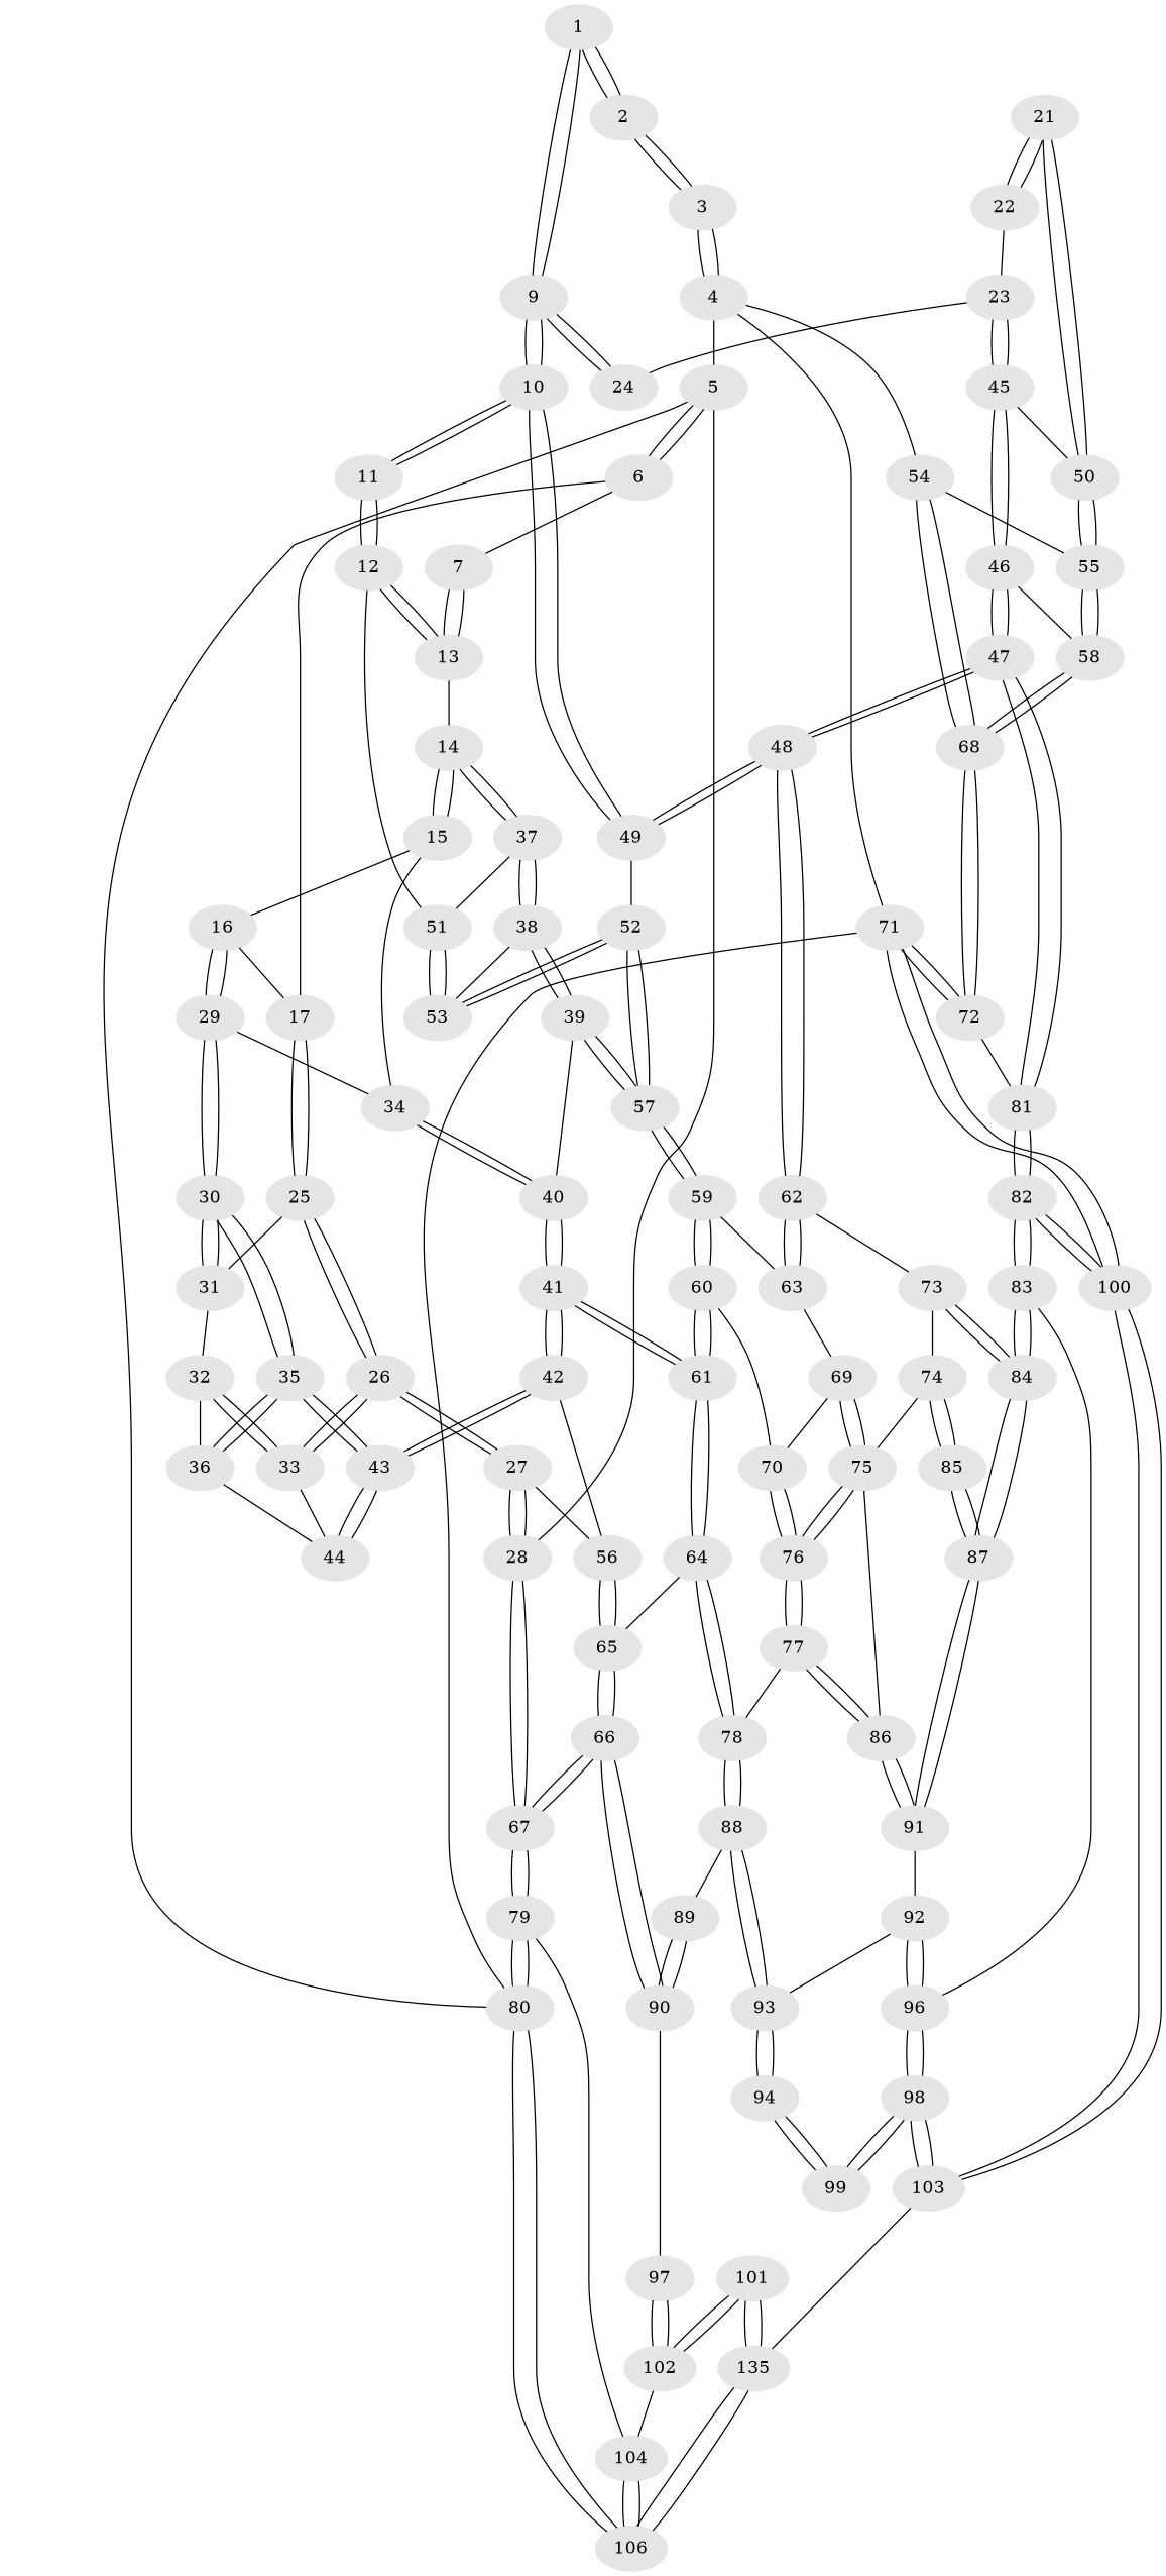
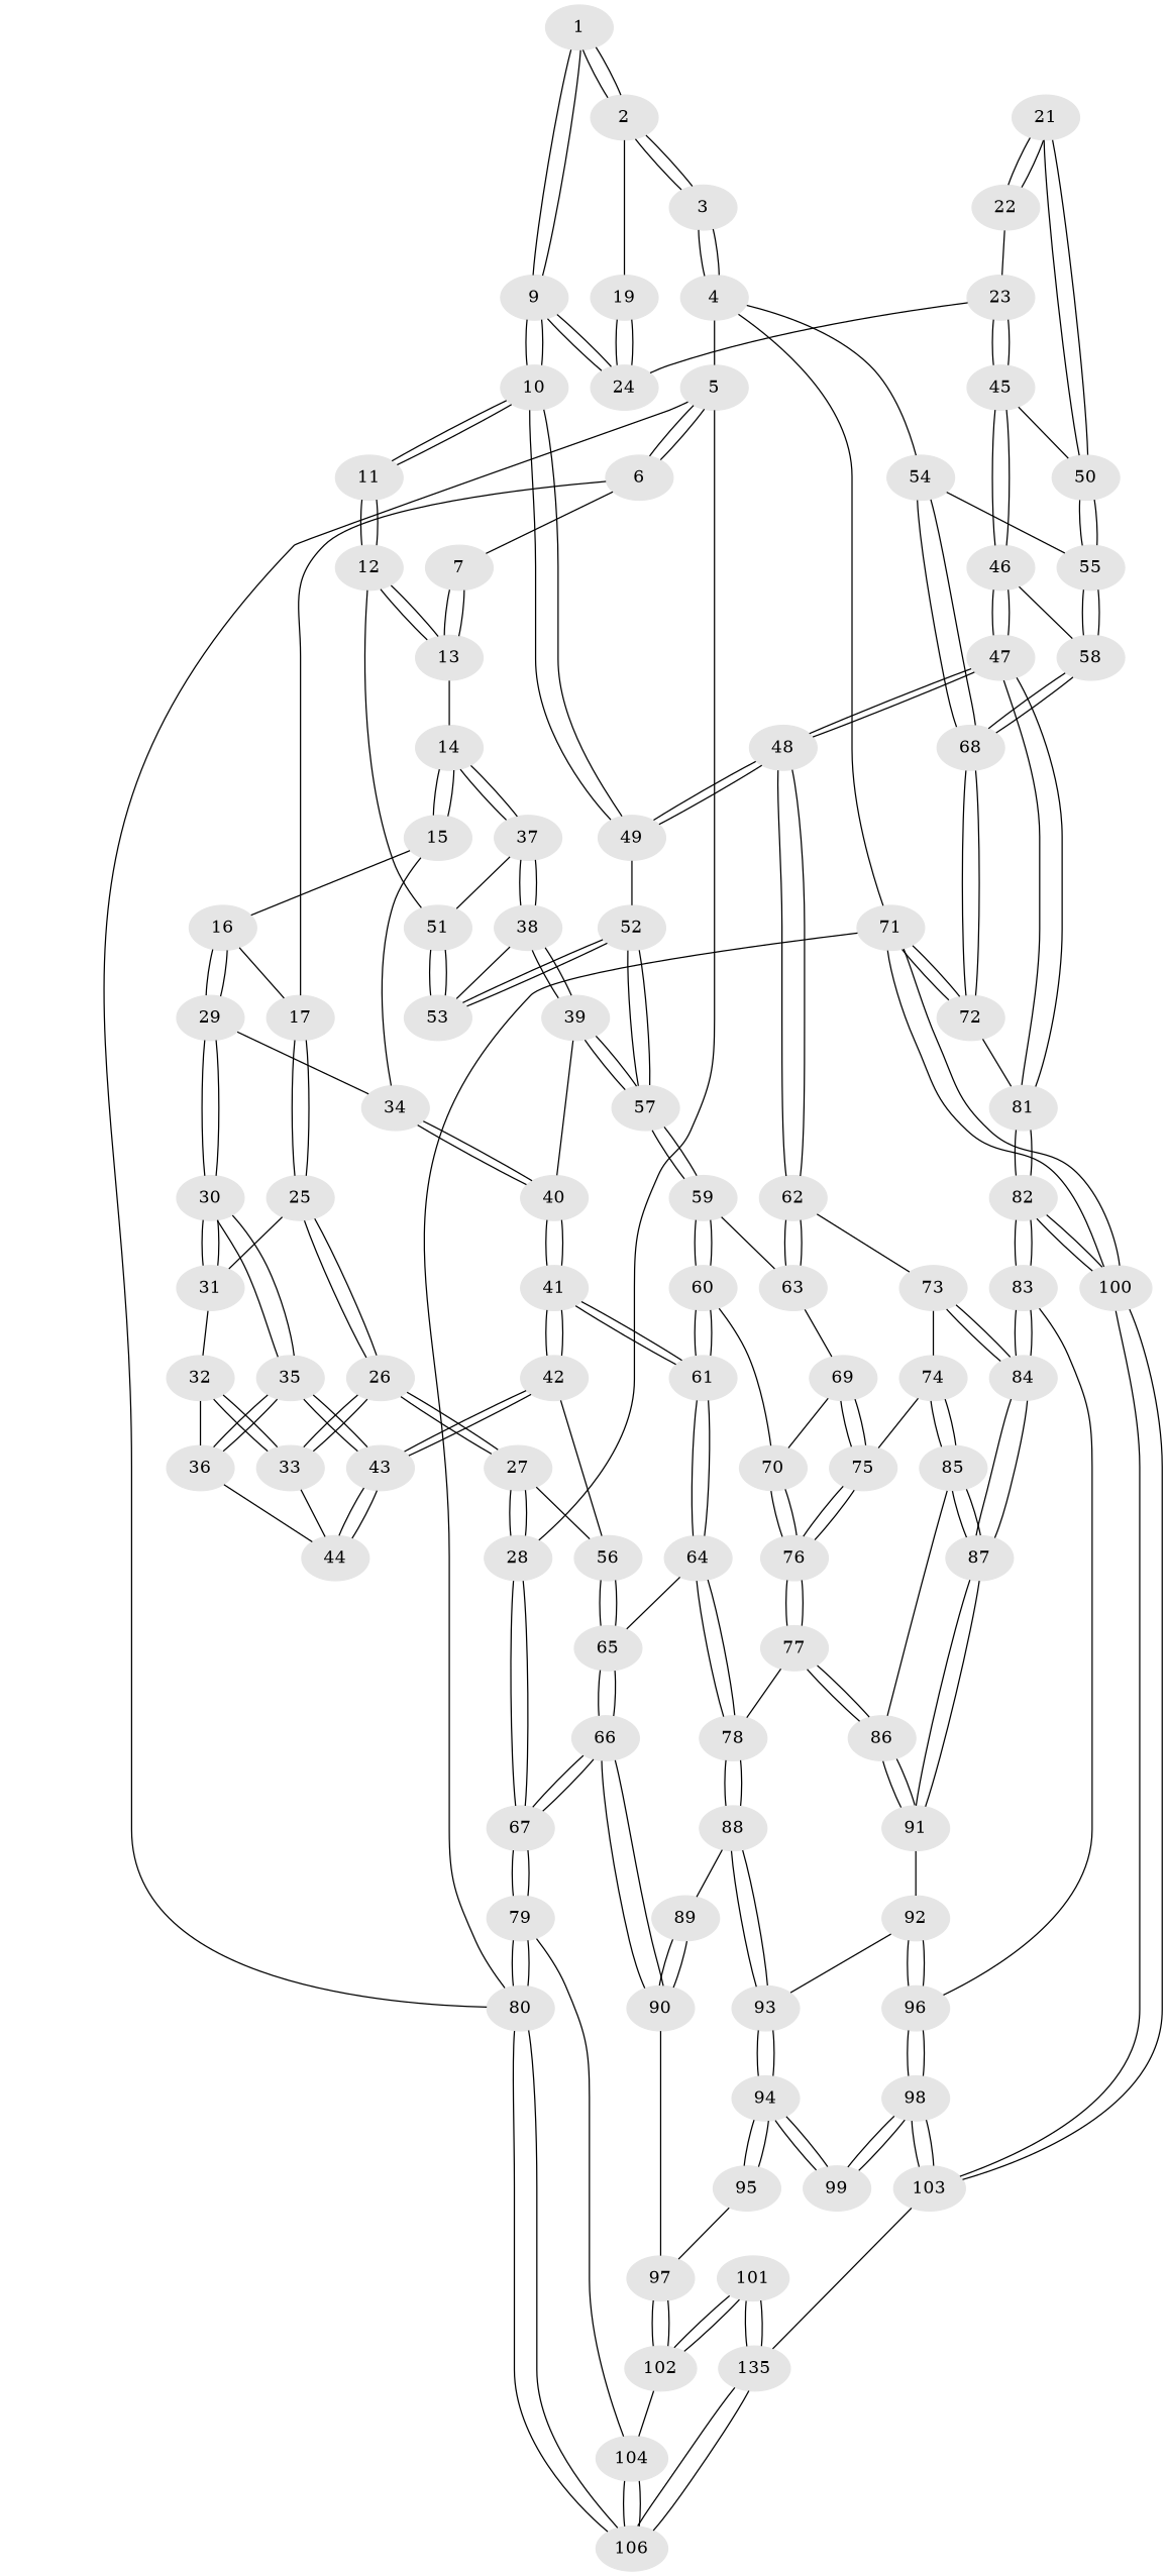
  graph {
    node [color=gray90 style=filled]
    1
    2
    9
    3
+   19
    10
    24
    4
    5
    54
    71
    6
    28
    80
    55
    68
    72
    100
    7
    17
    67
    106
    13
    25
    14
    11
    12
    49
    52
    51
    53
    15
    37
    16
    34
    38
    29
    40
    30
    26
    31
    21
    22
    50
    23
    45
    46
    27
    33
    32
    56
    44
    65
    79
    35
    36
    43
    41
    39
    57
    59
    42
    61
    64
    47
    58
    48
    81
    62
    82
    63
    73
    66
    60
    70
    69
    76
    78
    74
    84
    75
    88
    90
    97
    104
    77
    103
    85
    87
    86
    91
    89
    93
    83
    96
    98
    92
    94
+   95
    102
    99
    n102 [label=135]
    101
    1 -- 2
    1 -- 2
    1 -- 9
    1 -- 9
    2 -- 3
    2 -- 3
+   2 -- 19
    9 -- 10
    9 -- 10
    9 -- 24
    9 -- 24
    3 -- 4
    3 -- 4
+   19 -- 24
+   19 -- 24
    10 -- 11
    10 -- 11
    10 -- 49
    10 -- 49
    4 -- 5
    4 -- 54
    4 -- 71
    5 -- 6
    5 -- 6
    5 -- 28
    5 -- 80
    54 -- 55
    54 -- 68
    54 -- 68
    71 -- 80
    71 -- 72
    71 -- 72
    71 -- 100
    71 -- 100
    6 -- 7
    6 -- 17
    28 -- 67
    28 -- 67
    80 -- 106
    80 -- 106
    55 -- 58
    55 -- 58
    68 -- 72
    68 -- 72
    72 -- 81
    100 -- 103
    100 -- 103
    7 -- 13
    7 -- 13
    17 -- 25
    17 -- 25
    67 -- 79
    67 -- 79
    13 -- 14
    25 -- 26
    25 -- 26
    25 -- 31
    14 -- 15
    14 -- 15
    14 -- 37
    14 -- 37
    11 -- 12
    11 -- 12
    12 -- 13
    12 -- 13
    12 -- 51
    49 -- 52
    52 -- 53
    52 -- 53
    52 -- 57
    52 -- 57
    51 -- 53
    51 -- 53
    15 -- 16
    15 -- 34
    37 -- 51
    37 -- 38
    37 -- 38
    16 -- 17
    16 -- 29
    16 -- 29
    34 -- 40
    34 -- 40
    38 -- 53
    38 -- 39
    38 -- 39
    29 -- 34
    29 -- 30
    29 -- 30
    40 -- 41
    40 -- 41
    30 -- 31
    30 -- 31
    30 -- 35
    30 -- 35
    26 -- 27
    26 -- 27
    26 -- 33
    26 -- 33
    31 -- 32
    21 -- 22
    21 -- 22
    21 -- 50
    21 -- 50
    22 -- 23
    50 -- 55
    50 -- 55
    23 -- 24
    23 -- 45
    23 -- 45
    45 -- 50
    45 -- 46
    45 -- 46
    46 -- 47
    46 -- 47
    46 -- 58
    27 -- 28
    27 -- 28
    27 -- 56
    33 -- 44
    32 -- 33
    32 -- 33
    32 -- 36
    56 -- 65
    56 -- 65
    65 -- 66
    65 -- 66
    79 -- 80
    79 -- 80
    79 -- 104
    35 -- 36
    35 -- 36
    35 -- 43
    35 -- 43
    36 -- 44
    43 -- 44
    43 -- 44
    41 -- 42
    41 -- 42
    41 -- 61
    41 -- 61
    39 -- 40
    39 -- 57
    39 -- 57
    57 -- 59
    57 -- 59
    59 -- 63
    59 -- 60
    59 -- 60
    42 -- 56
    42 -- 43
    42 -- 43
    61 -- 64
    61 -- 64
    64 -- 65
    64 -- 78
    64 -- 78
    47 -- 48
    47 -- 48
    47 -- 81
    47 -- 81
    58 -- 68
    58 -- 68
    48 -- 49
    48 -- 49
    48 -- 62
    48 -- 62
    81 -- 82
    81 -- 82
    62 -- 63
    62 -- 63
    62 -- 73
    82 -- 100
    82 -- 100
    82 -- 83
    82 -- 83
    63 -- 69
    73 -- 74
    73 -- 84
    73 -- 84
    66 -- 67
    66 -- 67
    66 -- 90
    66 -- 90
    60 -- 61
    60 -- 61
    60 -- 70
    70 -- 76
    70 -- 76
    69 -- 70
    69 -- 75
    69 -- 75
    76 -- 77
    76 -- 77
    78 -- 88
    78 -- 88
    74 -- 75
    74 -- 85
    74 -- 85
    84 -- 87
    84 -- 87
    75 -- 76
    75 -- 76
    88 -- 89
    88 -- 93
    88 -- 93
    90 -- 97
    97 -- 102
    97 -- 102
    104 -- 106
    104 -- 106
    77 -- 78
    77 -- 86
    77 -- 86
    103 -- n102
    85 -- 87
    85 -- 87
-   75 -- 86
+   85 -- 86
    87 -- 91
    87 -- 91
    86 -- 91
    86 -- 91
    91 -- 92
    89 -- 90
    89 -- 90
    93 -- 94
    93 -- 94
    83 -- 84
    83 -- 84
    83 -- 96
    96 -- 98
    96 -- 98
    98 -- 103
    98 -- 103
    98 -- 99
    98 -- 99
    92 -- 93
    92 -- 96
    92 -- 96
+   94 -- 95
+   94 -- 95
    94 -- 99
    94 -- 99
+   95 -- 97
    102 -- 104
    n102 -- 106
    n102 -- 106
    101 -- 102
    101 -- 102
    101 -- n102
    101 -- n102
  }
